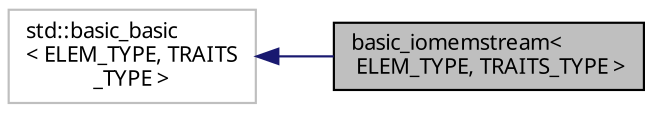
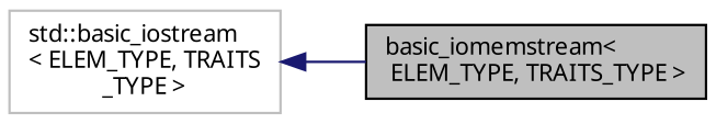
  digraph {
    rankdir=LR
    fontname="Noto Sans"
    node [fontname="Noto Sans" fontsize=10 shape=record style=filled]
    n1 [color=black fillcolor=grey75 fontcolor=black height=0.2 label="basic_iomemstream\<\l ELEM_TYPE, TRAITS_TYPE \>" width=0.4]
-   n2 [color=grey75 fillcolor=white height=0.2 label="std::basic_basic\l\< ELEM_TYPE, TRAITS\l_TYPE \>" width=0.4]
+   n2 [color=grey75 fillcolor=white height=0.2 label="std::basic_iostream\l\< ELEM_TYPE, TRAITS\l_TYPE \>" width=0.4]
    n2 -> n1 [color=midnightblue dir=back fontname="Noto Sans" fontsize=10 labelfontname=Helvetica labelfontsize=10 style=solid]
  }
